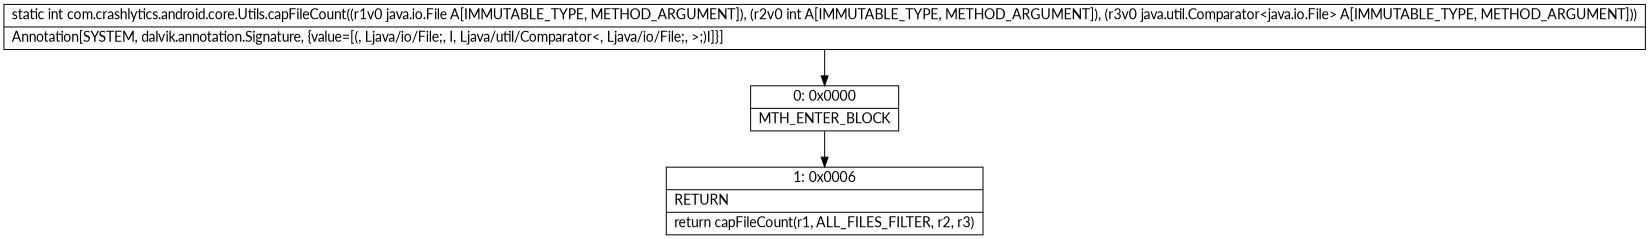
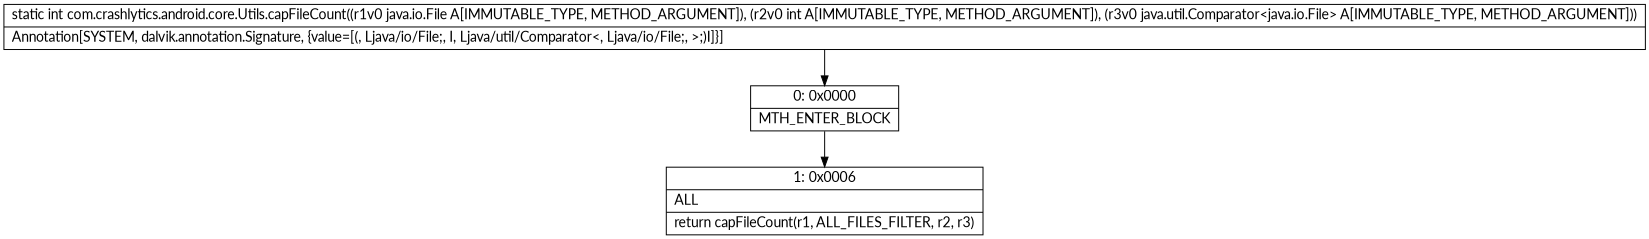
  digraph {
    fontname=Lato
    node [shape=record fontname=Lato]
    edge [fontname=Lato]
    n1 [label="{0\:\ 0x0000|MTH_ENTER_BLOCK\l}"]
-   n2 [label="{1\:\ 0x0006|RETURN\l|return capFileCount(r1, ALL_FILES_FILTER, r2, r3)\l}"]
+   n2 [label="{1\:\ 0x0006|ALL\l|return capFileCount(r1, ALL_FILES_FILTER, r2, r3)\l}"]
    n3 [label="{static int com.crashlytics.android.core.Utils.capFileCount((r1v0 java.io.File A[IMMUTABLE_TYPE, METHOD_ARGUMENT]), (r2v0 int A[IMMUTABLE_TYPE, METHOD_ARGUMENT]), (r3v0 java.util.Comparator\<java.io.File\> A[IMMUTABLE_TYPE, METHOD_ARGUMENT]))  | Annotation[SYSTEM, dalvik.annotation.Signature, \{value=[(, Ljava\/io\/File;, I, Ljava\/util\/Comparator\<, Ljava\/io\/File;, \>;)I]\}]\l}"]
    n1 -> n2
    n3 -> n1
  }
